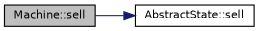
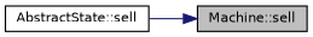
  digraph {
    rankdir=LR
    node [color=black fontname=Helvetica fontsize=10 shape=record style=filled]
    n1 [fillcolor=grey75 fontcolor=black height=0.2 label="Machine::sell" width=0.4]
    n2 [fillcolor=white height=0.2 label="AbstractState::sell" width=0.4]
-   n1 -> n2 [color=midnightblue fontname=Helvetica fontsize=10 labelfontname=Helvetica labelfontsize=10 style=solid]
+   n2 -> n1 [color=midnightblue fontname=Helvetica fontsize=10 labelfontname=Helvetica labelfontsize=10 style=solid]
  }
